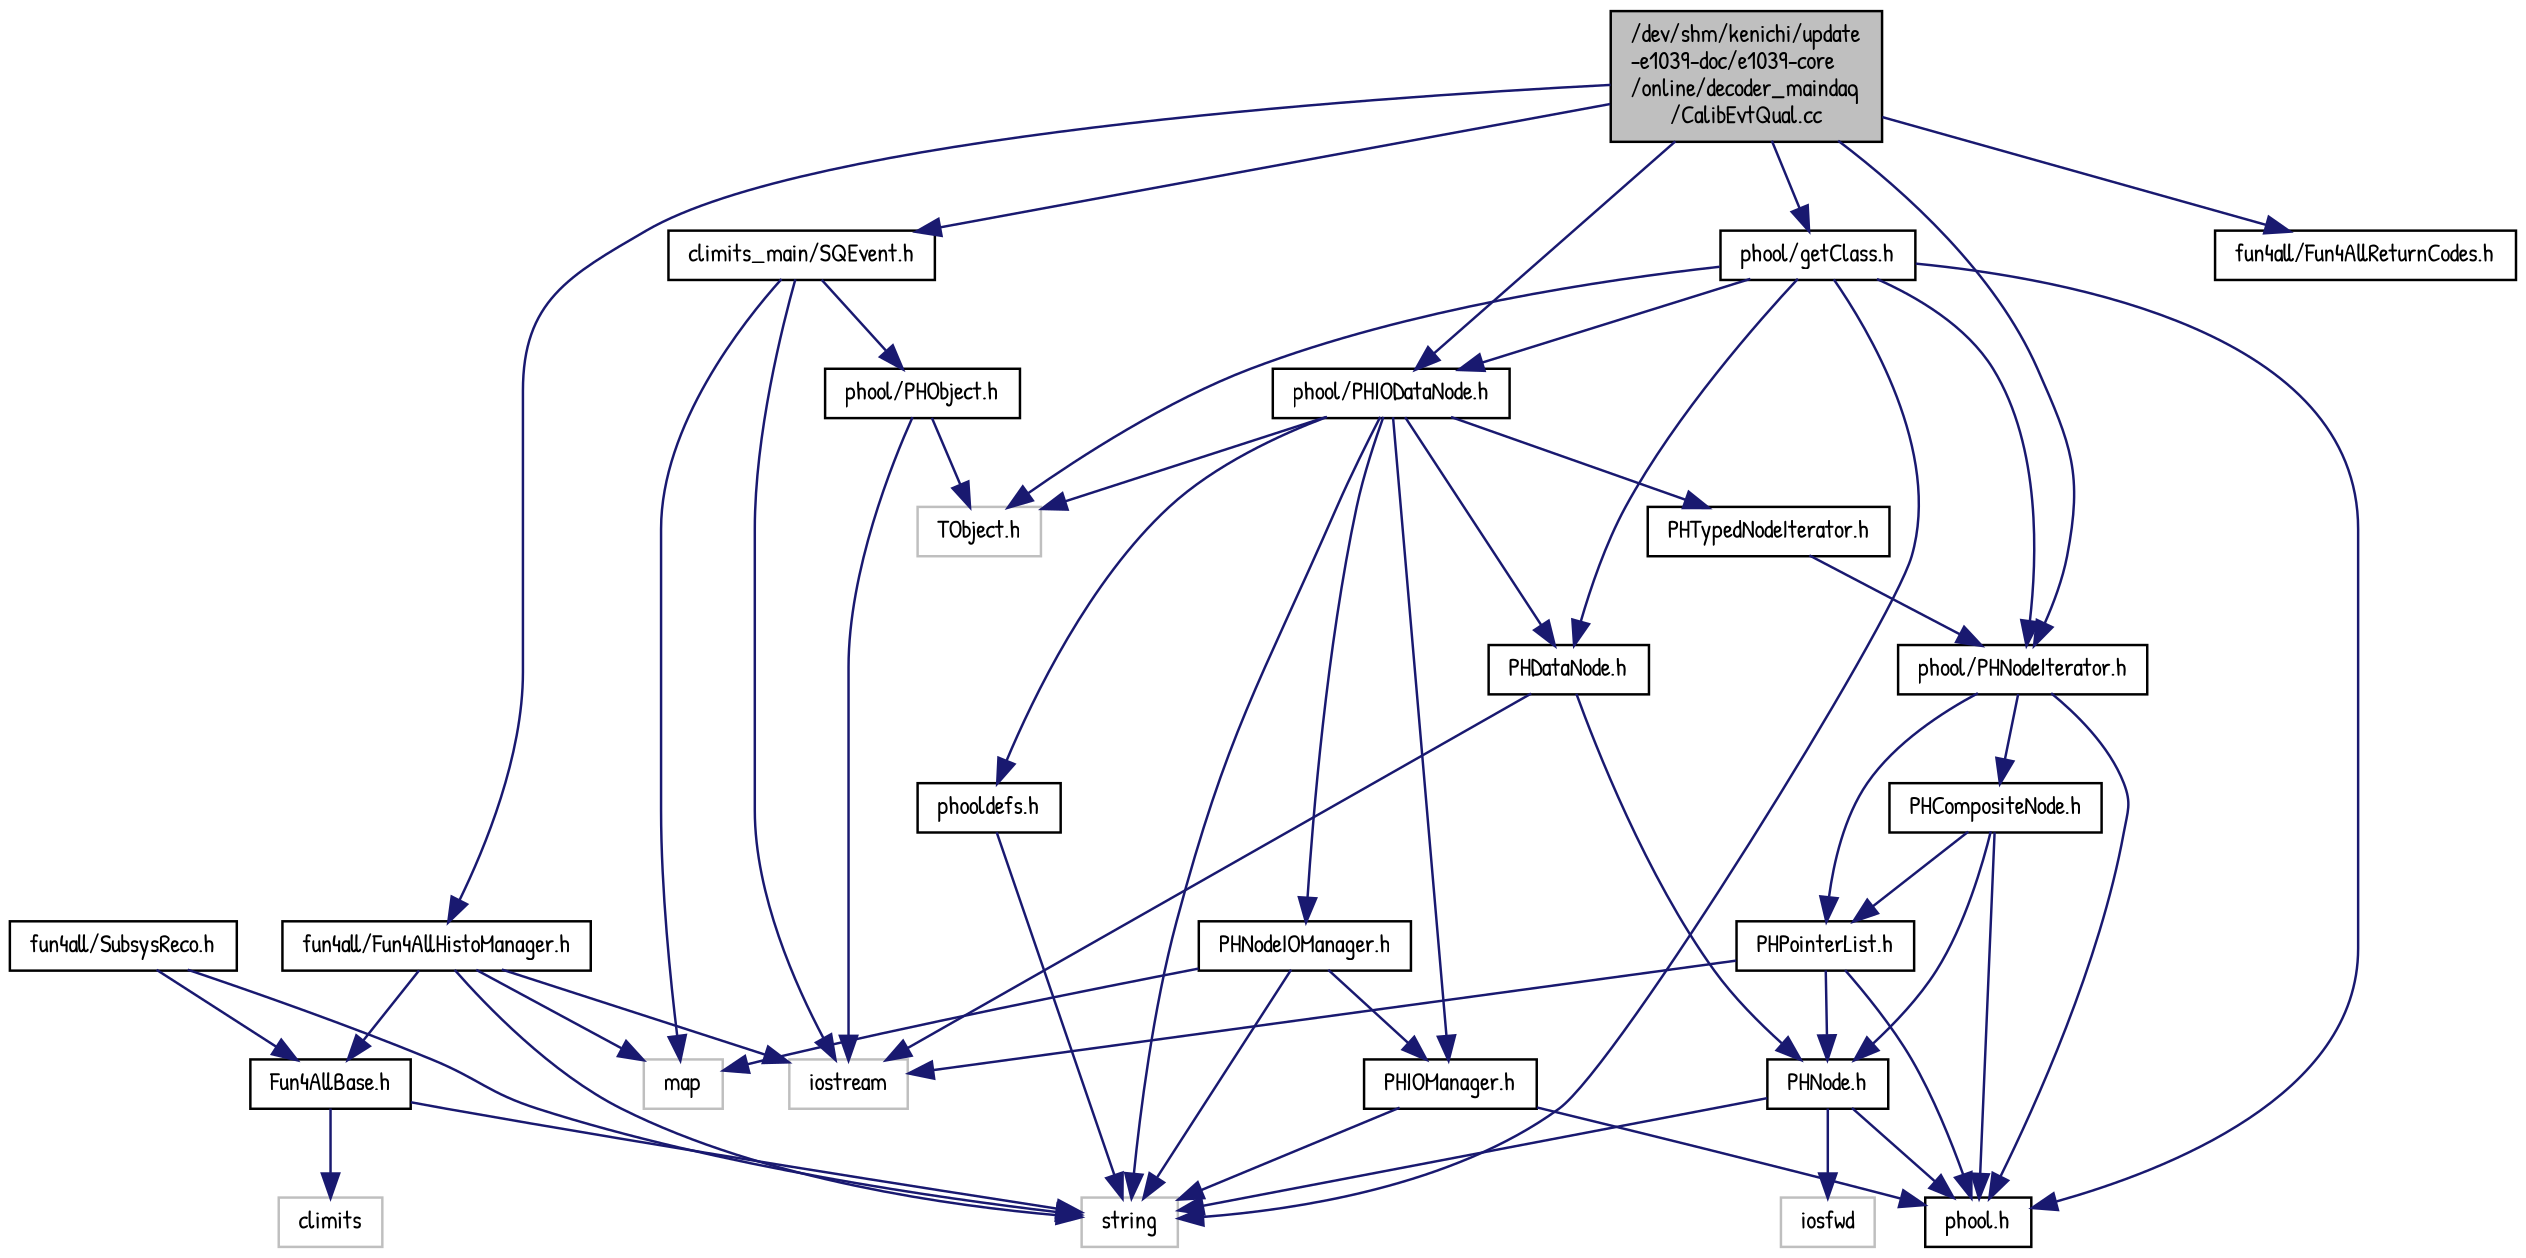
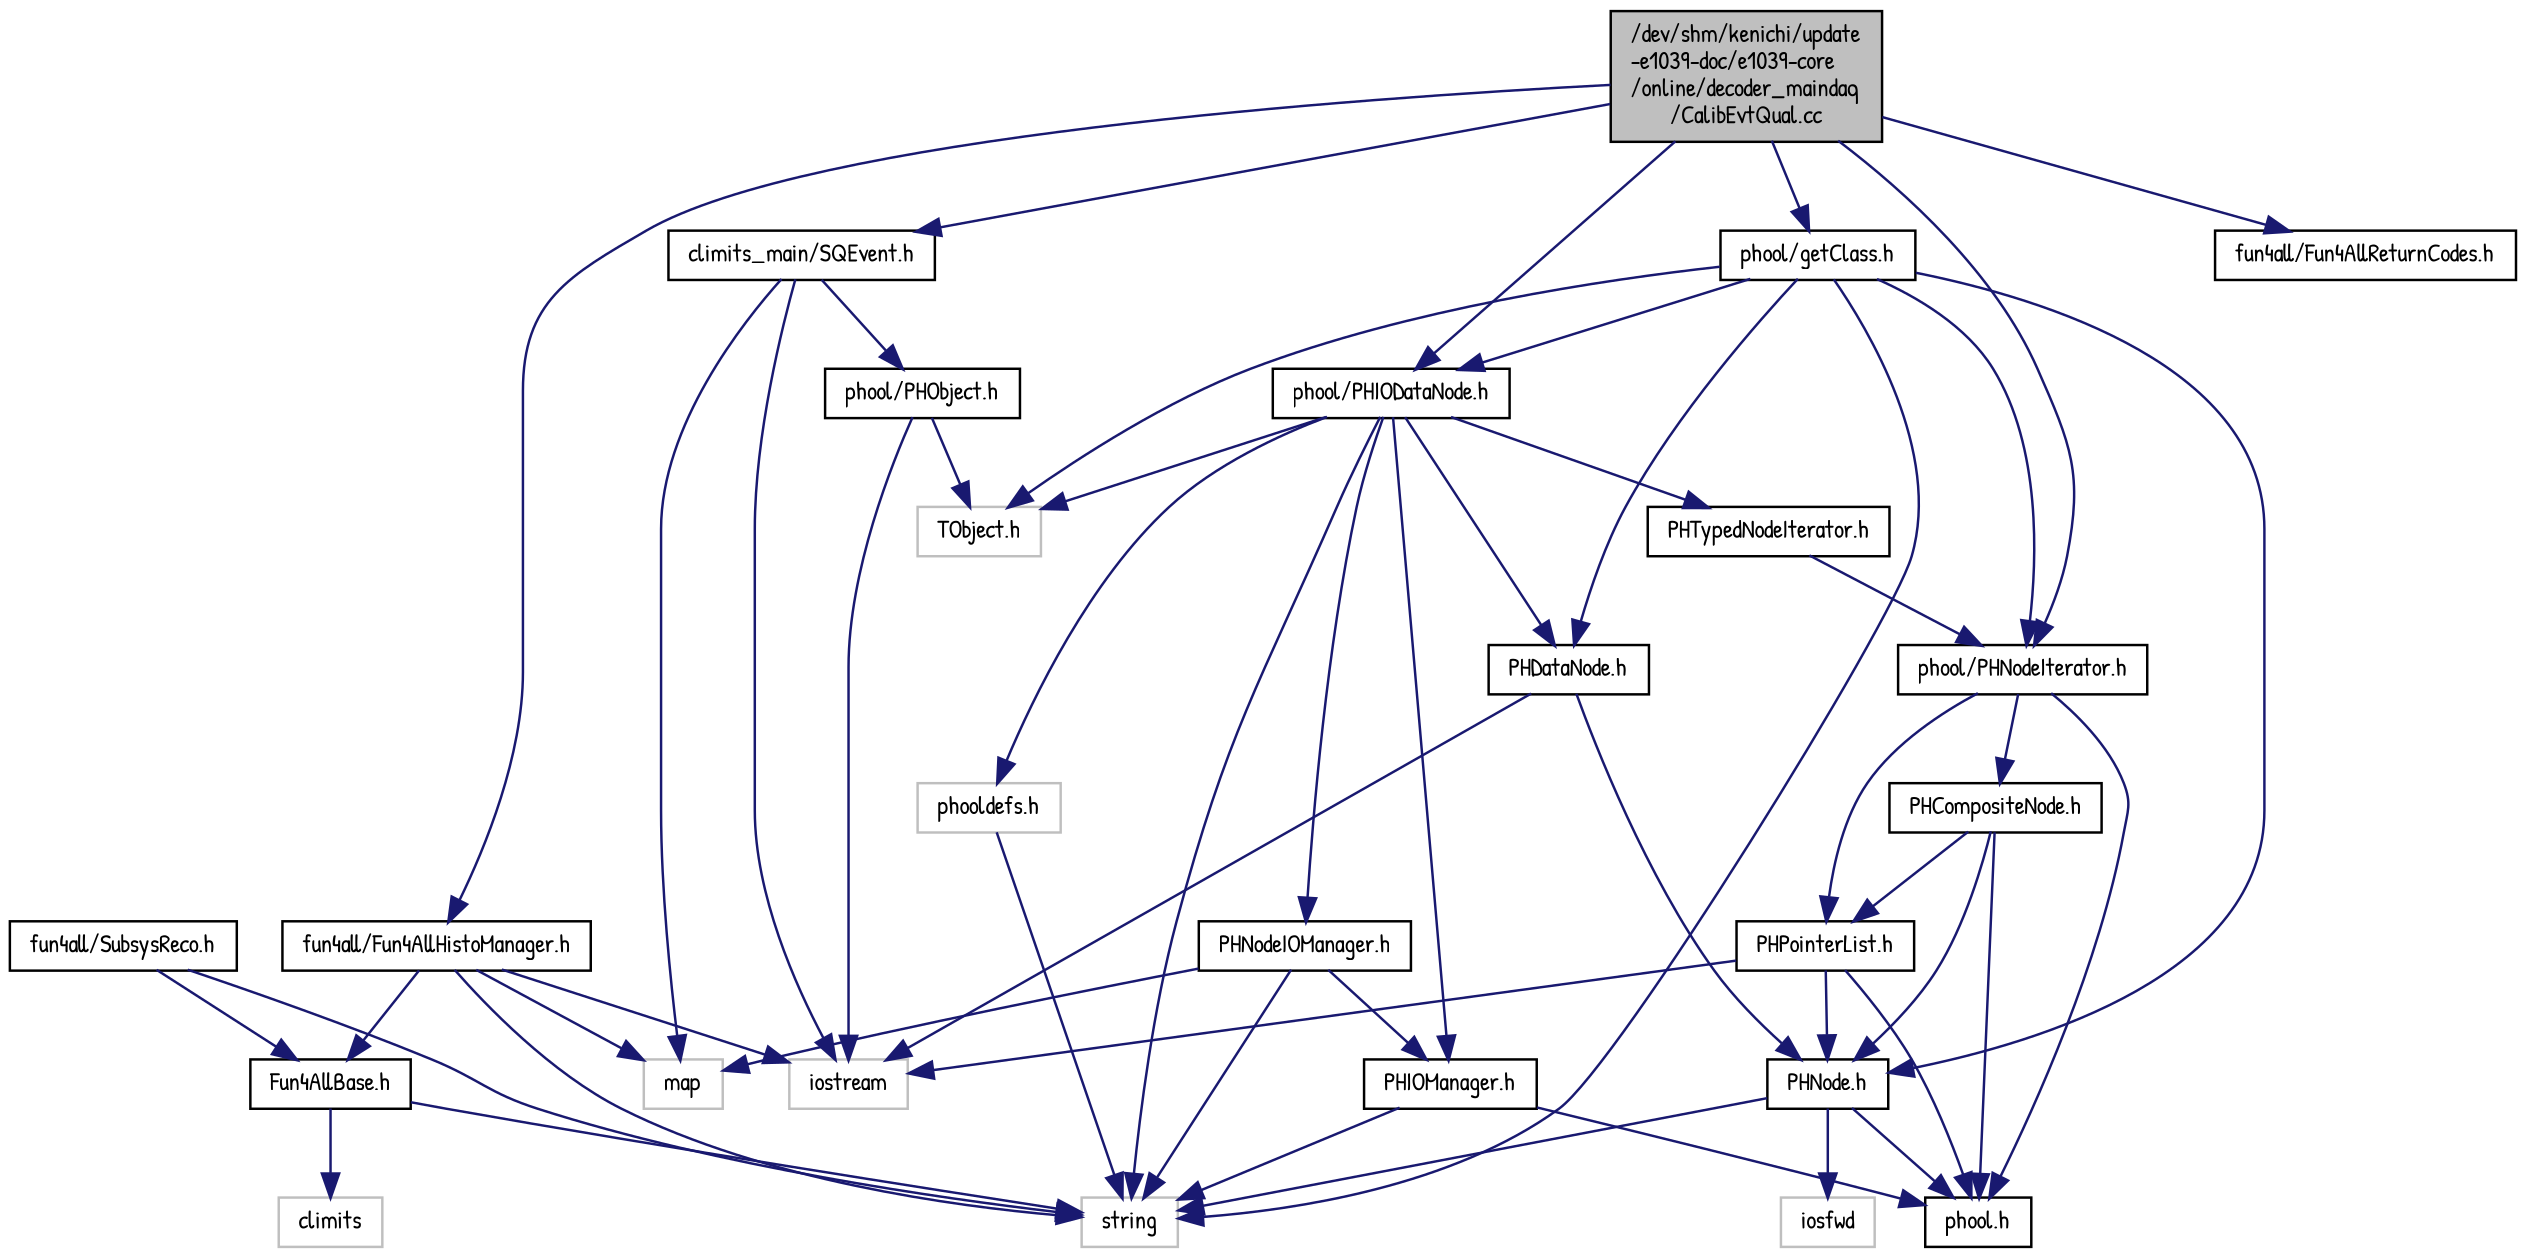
  digraph {
    fontname="Patrick Hand"
    node [color=black fontname="Patrick Hand" fontsize=10 shape=record]
    edge [color=midnightblue fontname="Patrick Hand" fontsize=10 labelfontname=FreeSans labelfontsize=10 style=solid]
    n1 [fillcolor=grey75 fontcolor=black height=0.2 label="/dev/shm/kenichi/update\l-e1039-doc/e1039-core\l/online/decoder_maindaq\l/CalibEvtQual.cc" style=filled width=0.4]
    n2 [height=0.2 label="climits_main/SQEvent.h" width=0.4]
    n3 [height=0.2 label="fun4all/Fun4AllReturnCodes.h" width=0.4]
    n4 [height=0.2 label="fun4all/Fun4AllHistoManager.h" width=0.4]
    n5 [height=0.2 label="phool/PHNodeIterator.h" width=0.4]
    n6 [height=0.2 label="phool/PHIODataNode.h" width=0.4]
    n7 [height=0.2 label="phool/getClass.h" width=0.4]
    n8 [height=0.2 label="phool/PHObject.h" width=0.4]
    n9 [color=grey75 height=0.2 label=iostream width=0.4]
    n10 [color=grey75 height=0.2 label=map width=0.4]
    n11 [height=0.2 label="Fun4AllBase.h" width=0.4]
    n12 [color=grey75 height=0.2 label=string width=0.4]
    n13 [height=0.2 label="phool.h" width=0.4]
    n14 [height=0.2 label="PHCompositeNode.h" width=0.4]
    n15 [height=0.2 label="PHPointerList.h" width=0.4]
    n16 [color=grey75 height=0.2 label="TObject.h" width=0.4]
    n17 [height=0.2 label="PHDataNode.h" width=0.4]
    n18 [height=0.2 label="PHIOManager.h" width=0.4]
    n19 [height=0.2 label="PHNodeIOManager.h" width=0.4]
    n20 [height=0.2 label="PHTypedNodeIterator.h" width=0.4]
-   n21 [height=0.2 label="phooldefs.h" width=0.4]
+   n21 [color=grey75 height=0.2 label="phooldefs.h" width=0.4]
    n22 [height=0.2 label="PHNode.h" width=0.4]
    n23 [color=grey75 height=0.2 label=climits width=0.4]
    n24 [color=grey75 height=0.2 label=iosfwd width=0.4]
    n25 [height=0.2 label="fun4all/SubsysReco.h" width=0.4]
    n1 -> n2
    n1 -> n3
    n1 -> n4
    n1 -> n5
    n1 -> n6
    n1 -> n7
    n2 -> n8
    n2 -> n9
    n2 -> n10
    n4 -> n9
    n4 -> n10
    n4 -> n11
    n4 -> n12
    n5 -> n13
    n5 -> n14
    n5 -> n15
    n6 -> n12
    n6 -> n16
    n6 -> n17
    n6 -> n18
    n6 -> n19
    n6 -> n20
    n6 -> n21
    n7 -> n5
    n7 -> n6
    n7 -> n12
    n7 -> n16
    n7 -> n17
-   n7 -> n13
+   n7 -> n22
    n8 -> n9
    n8 -> n16
    n11 -> n12
    n11 -> n23
    n14 -> n13
    n14 -> n15
    n14 -> n22
    n15 -> n9
    n15 -> n13
    n15 -> n22
    n17 -> n9
    n17 -> n22
    n18 -> n12
    n18 -> n13
    n19 -> n10
    n19 -> n12
    n19 -> n18
    n20 -> n5
    n21 -> n12
    n22 -> n12
    n22 -> n13
    n22 -> n24
    n25 -> n11
    n25 -> n12
  }
